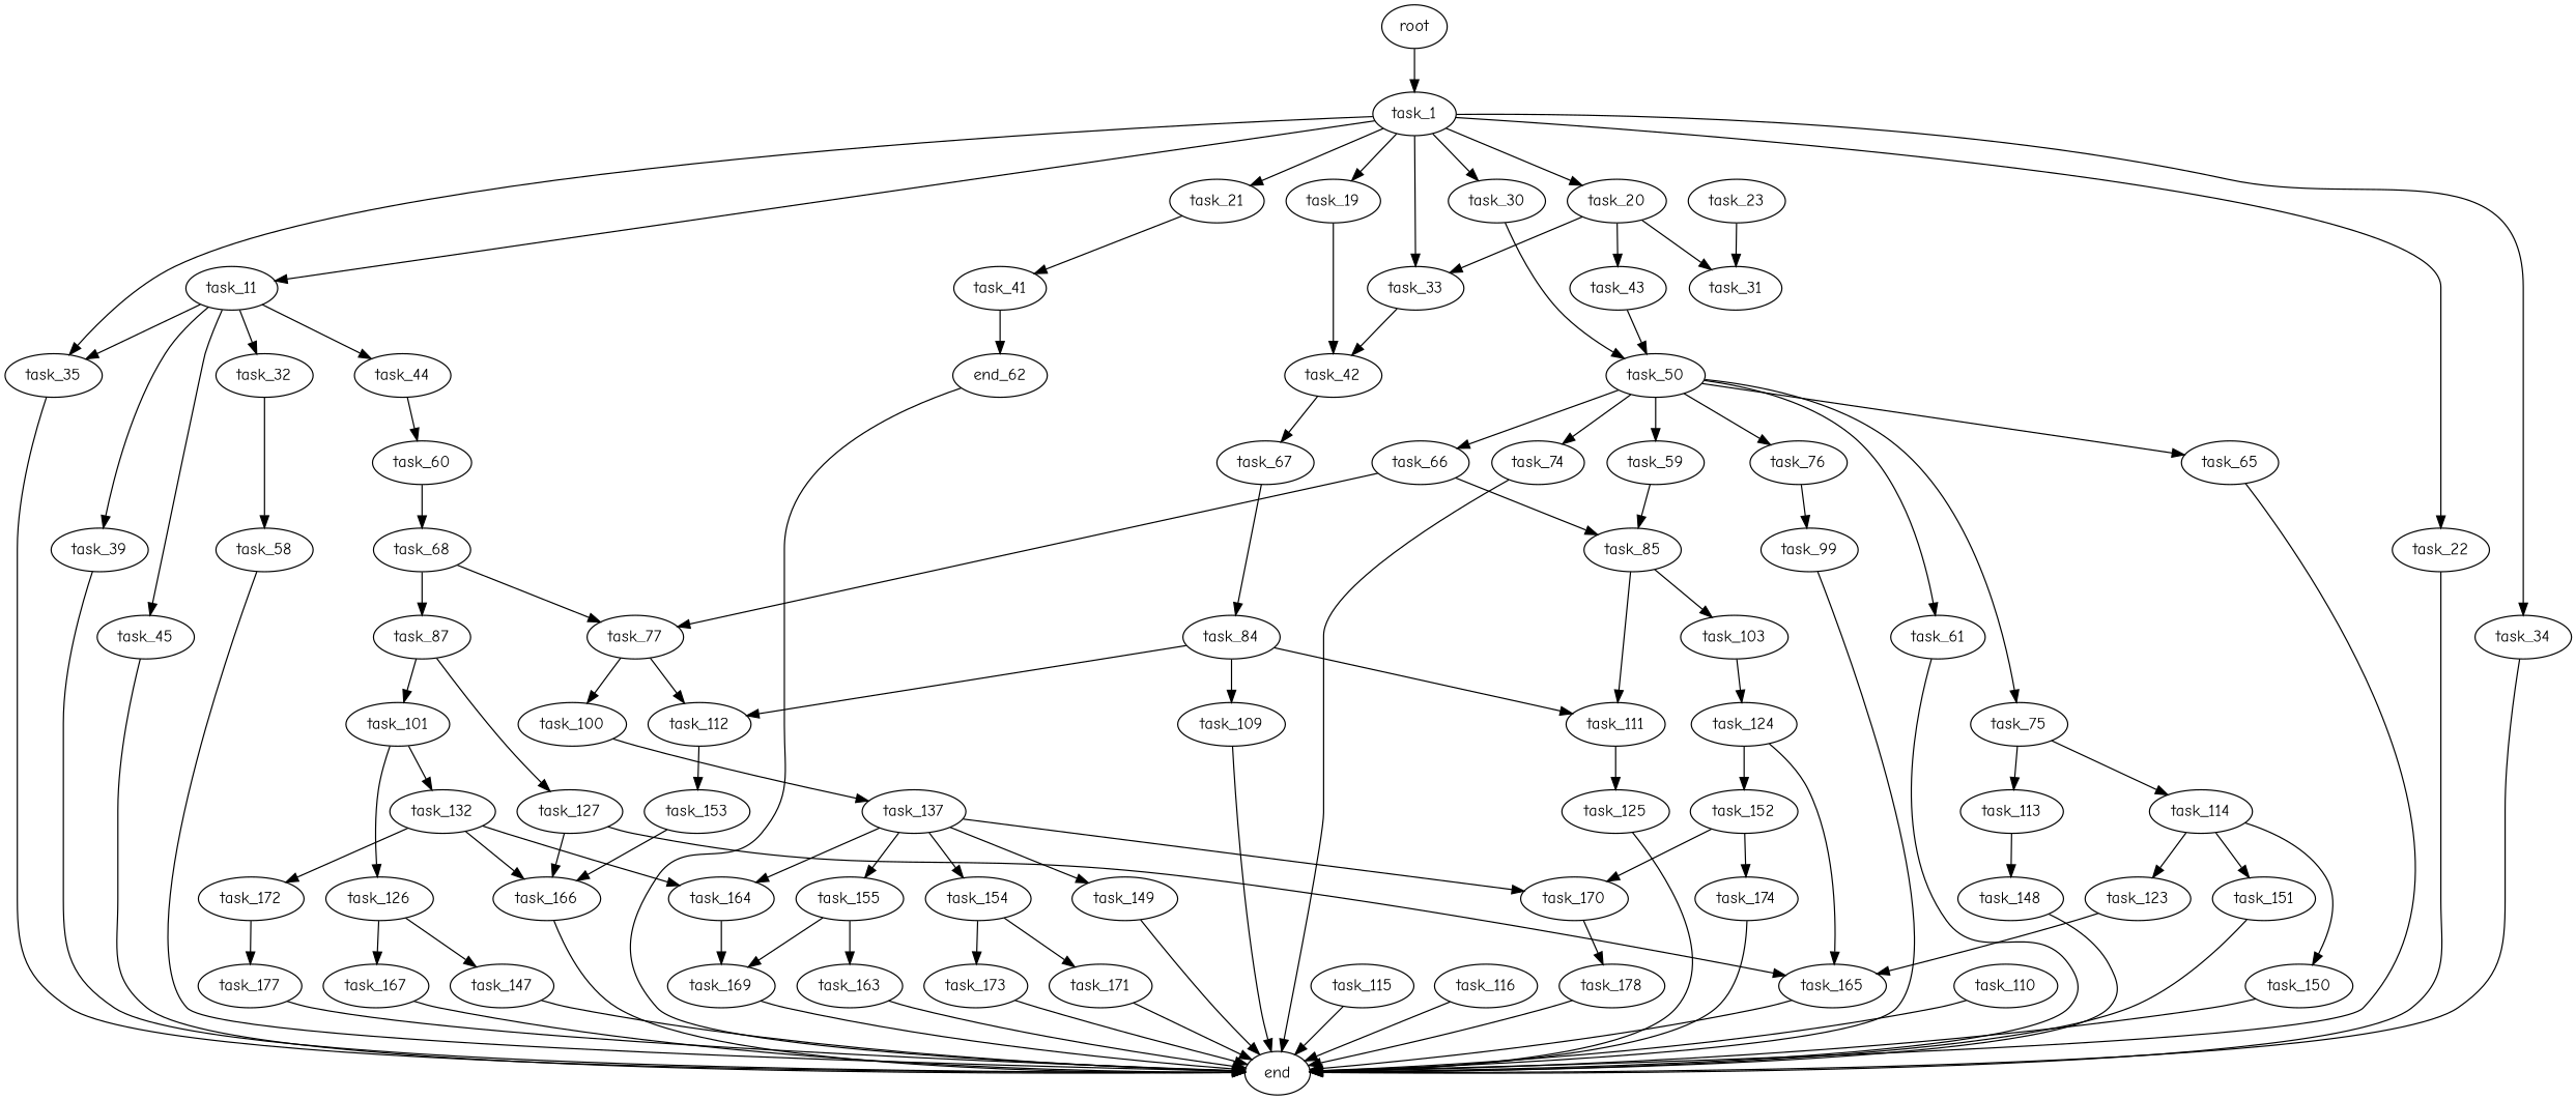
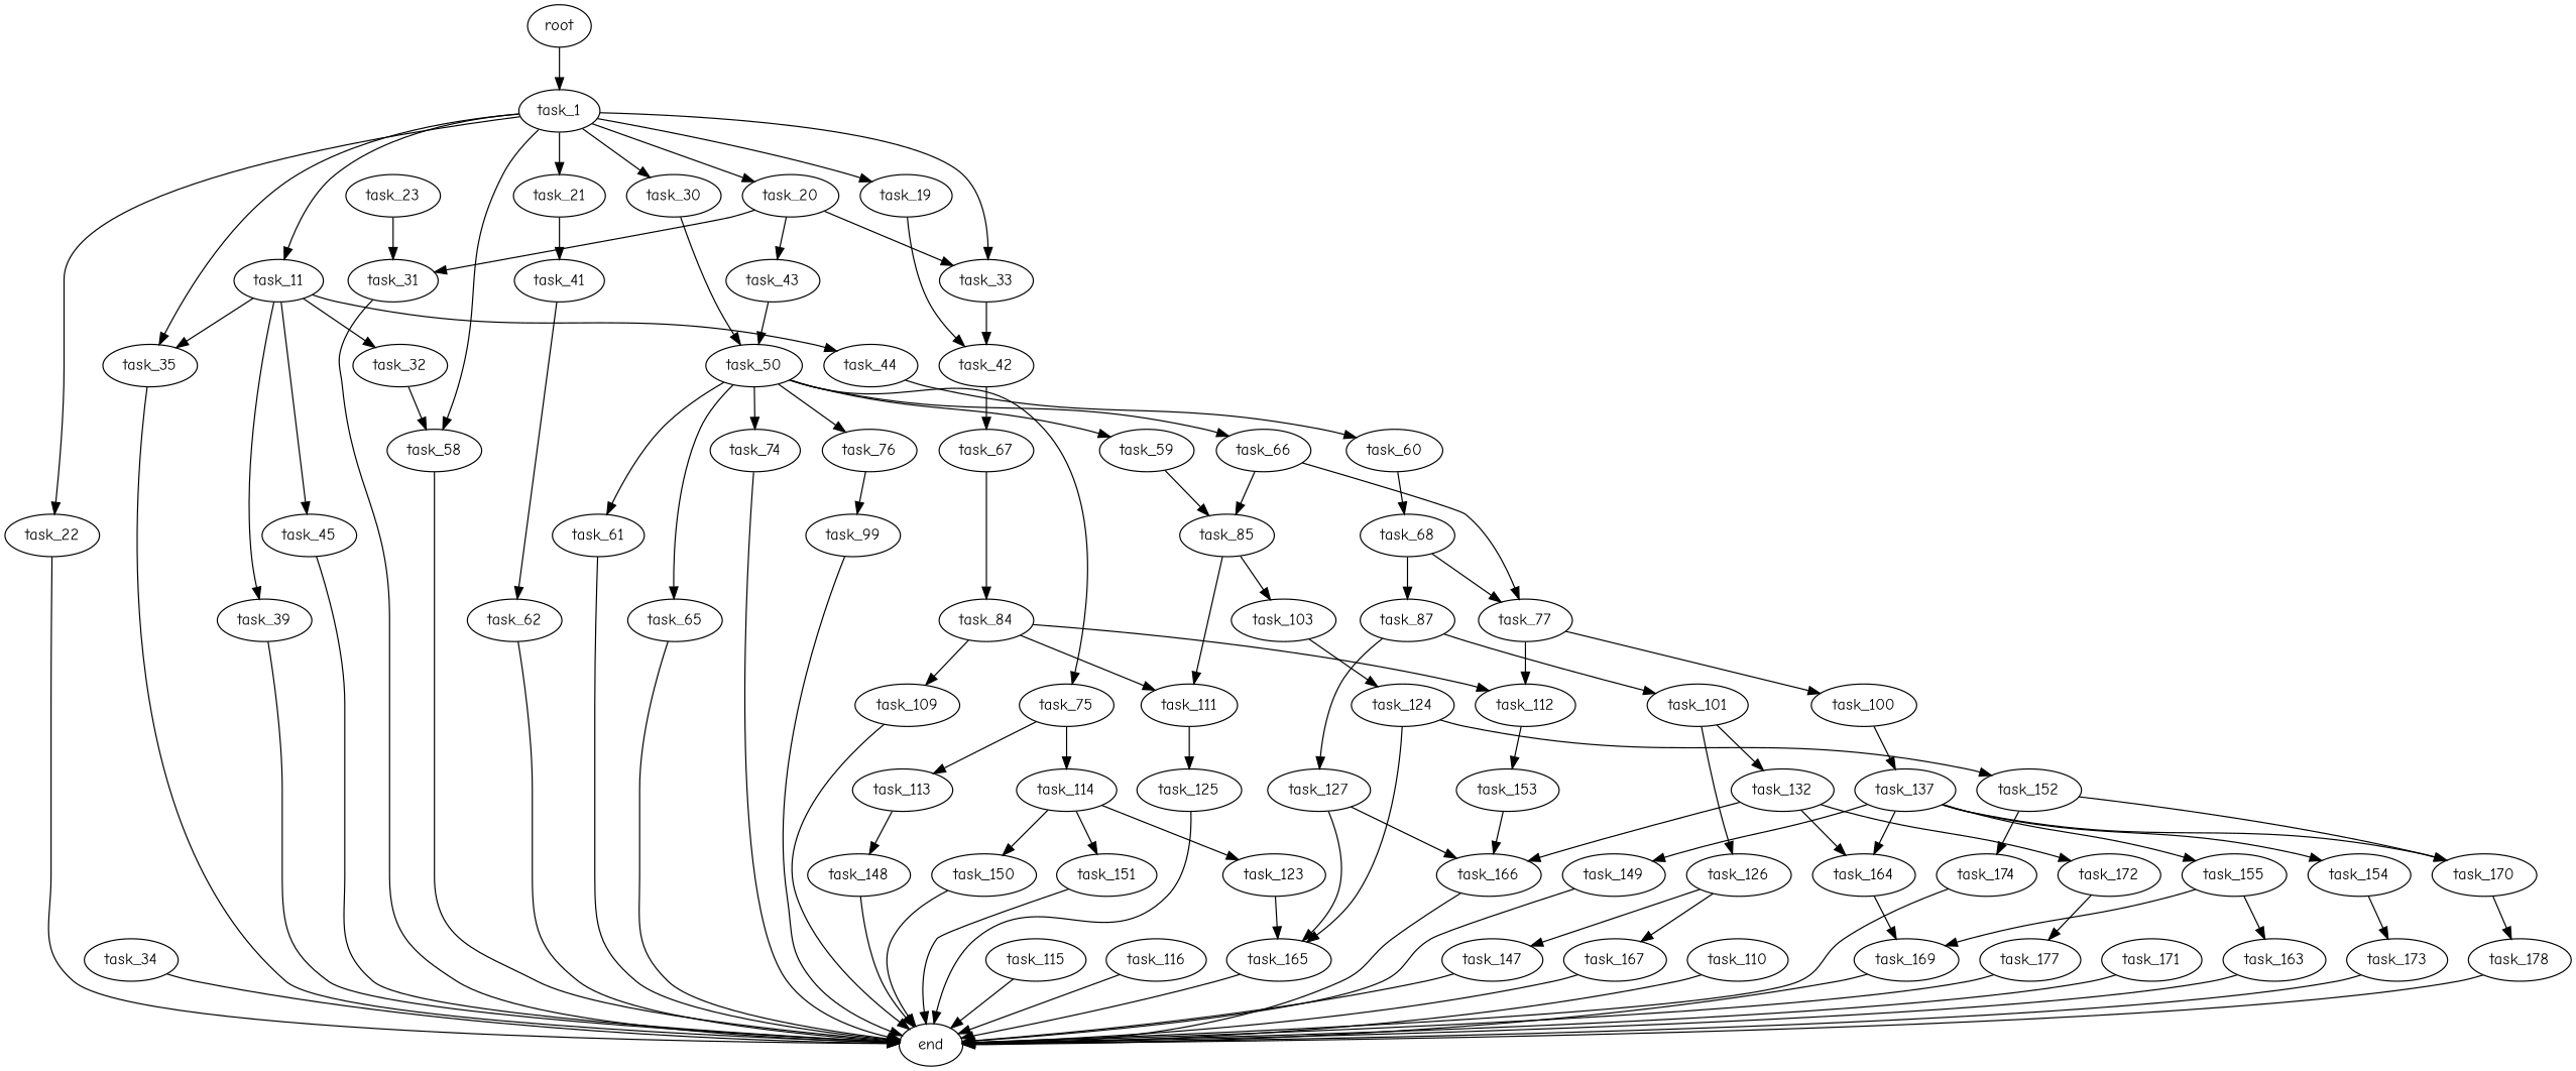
  digraph {
    fontname="Comic Neue"
    node [fontname="Comic Neue"]
    edge [fontname="Comic Neue"]
    root
    task_1
    task_11
    task_19
    task_20
    task_21
    task_22
    task_30
    task_34
    task_35
    task_33
    task_32
    task_39
    task_44
    task_45
    task_42
    task_31
    task_43
    task_41
    end
    task_23
    task_50
    task_58
    task_60
    task_67
-   task_62 [label=end_62]
+   task_62
    task_59
    task_61
    task_65
    task_66
    task_74
    task_75
    task_76
    task_84
    task_68
    task_85
    task_77
    task_113
    task_114
    task_99
    task_111
    task_103
    task_87
    task_100
    task_112
    task_109
    task_101
    task_127
    task_148
    task_123
    task_150
    task_151
    task_137
    task_153
    task_125
    task_124
    task_115
    task_116
    task_126
    n60 [label=task_132]
    task_165
    task_166
    task_164
    task_149
    task_154
    task_155
    task_170
    task_147
    task_167
    task_172
    task_110
    task_152
    task_174
    task_169
    task_177
    task_171
    task_173
    task_163
    task_178
    root -> task_1
    task_1 -> task_11
    task_1 -> task_19
    task_1 -> task_20
    task_1 -> task_21
    task_1 -> task_22
    task_1 -> task_30
-   task_1 -> task_34
+   task_1 -> task_58
    task_1 -> task_35
    task_1 -> task_33
    task_11 -> task_35
    task_11 -> task_32
    task_11 -> task_39
    task_11 -> task_44
    task_11 -> task_45
    task_19 -> task_42
    task_20 -> task_33
    task_20 -> task_31
    task_20 -> task_43
    task_21 -> task_41
    task_22 -> end
    task_30 -> task_50
    task_34 -> end
    task_35 -> end
    task_33 -> task_42
    task_32 -> task_58
    task_39 -> end
    task_44 -> task_60
    task_45 -> end
    task_42 -> task_67
+   task_31 -> end
    task_43 -> task_50
    task_41 -> task_62
    task_23 -> task_31
    task_50 -> task_59
    task_50 -> task_61
    task_50 -> task_65
    task_50 -> task_66
    task_50 -> task_74
    task_50 -> task_75
    task_50 -> task_76
    task_58 -> end
    task_60 -> task_68
    task_67 -> task_84
    task_62 -> end
    task_59 -> task_85
    task_61 -> end
    task_65 -> end
    task_66 -> task_85
    task_66 -> task_77
    task_74 -> end
    task_75 -> task_113
    task_75 -> task_114
    task_76 -> task_99
    task_84 -> task_111
    task_84 -> task_112
    task_84 -> task_109
    task_68 -> task_77
    task_68 -> task_87
    task_85 -> task_111
    task_85 -> task_103
    task_77 -> task_100
    task_77 -> task_112
    task_113 -> task_148
    task_114 -> task_123
    task_114 -> task_150
    task_114 -> task_151
    task_99 -> end
    task_111 -> task_125
    task_103 -> task_124
    task_87 -> task_101
    task_87 -> task_127
    task_100 -> task_137
    task_112 -> task_153
    task_109 -> end
    task_101 -> task_126
    task_101 -> n60
    task_127 -> task_165
    task_127 -> task_166
    task_148 -> end
    task_123 -> task_165
    task_150 -> end
    task_151 -> end
    task_137 -> task_164
    task_137 -> task_149
    task_137 -> task_154
    task_137 -> task_155
    task_137 -> task_170
    task_153 -> task_166
    task_125 -> end
    task_124 -> task_165
    task_124 -> task_152
    task_115 -> end
    task_116 -> end
    task_126 -> task_147
    task_126 -> task_167
    n60 -> task_166
    n60 -> task_164
    n60 -> task_172
    task_165 -> end
    task_166 -> end
    task_164 -> task_169
    task_149 -> end
-   task_154 -> task_171
    task_154 -> task_173
    task_155 -> task_169
    task_155 -> task_163
    task_170 -> task_178
    task_147 -> end
    task_167 -> end
    task_172 -> task_177
    task_110 -> end
    task_152 -> task_170
    task_152 -> task_174
    task_174 -> end
    task_169 -> end
    task_177 -> end
    task_171 -> end
    task_173 -> end
    task_163 -> end
    task_178 -> end
  }
